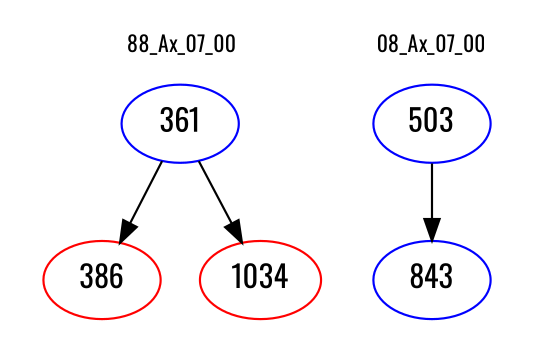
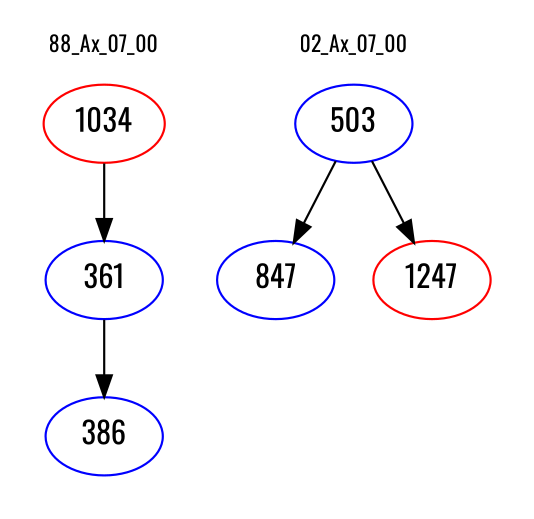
  digraph {
    fontname=Oswald
    node [color=blue fontname=Oswald]
    edge [color=black fontname=Oswald]
    n1 [label=361]
-   n2 [color=red label=386]
+   n2 [label=386]
    n3 [color=red label=1034]
    n4 [label=503]
-   n5 [label=843]
+   n5 [label=847]
+   n6 [color=red label=1247]
    subgraph cluster_1 {
      color=white
      fontsize=10
      label="88_Ax_07_00"
      n1
      n2
      n3
    }
    subgraph cluster_2 {
      color=white
      fontsize=10
-     label="08_Ax_07_00"
+     label="02_Ax_07_00"
      n4
      n5
+     n6
    }
    n1 -> n2
-   n1 -> n3
+   n3 -> n1
    n4 -> n5
+   n4 -> n6
  }
